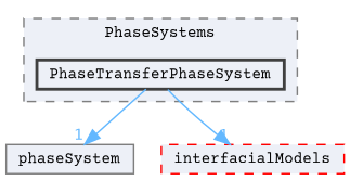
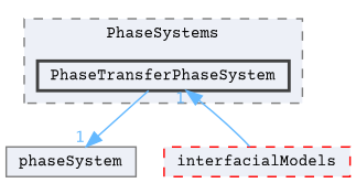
  digraph {
    compound=true
    fontname="Courier Prime"
    node [fillcolor="#edf0f7" fontname="Courier Prime" fontsize=10 shape=box]
    edge [color=steelblue1 fontcolor=steelblue1 fontname="Courier Prime" fontsize=10 headlabel=1 labeldistance=1.5 labelfontname=Helvetica labelfontsize=10 style=solid]
    n1 [color=grey25 height=0.2 label=PhaseTransferPhaseSystem style="filled,bold" width=0.4]
    n2 [color=grey50 height=0.2 label=phaseSystem style=filled width=0.4]
    n3 [color=red height=0.2 label=interfacialModels style="filled,dashed" width=0.4]
    subgraph cluster_1 {
      bgcolor="#edf0f7"
      fontsize=10
      label=PhaseSystems
      pencolor=grey50
      style="filled,dashed"
      n1
    }
    n1 -> n2
-   n1 -> n3
+   n3 -> n1
  }
